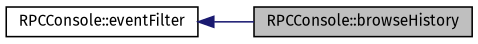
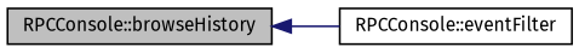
  digraph {
    rankdir=LR
    fontname="Fira Sans"
    node [color=black fontname="Fira Sans" fontsize=10 shape=record style=filled]
    n1 [fillcolor=grey75 fontcolor=black height=0.2 label="RPCConsole::browseHistory" width=0.4]
    n2 [fillcolor=white height=0.2 label="RPCConsole::eventFilter" width=0.4]
-   n2 -> n1 [color=midnightblue dir=back fontname="Fira Sans" fontsize=10 labelfontname=Helvetica labelfontsize=10 style=solid]
+   n1 -> n2 [color=midnightblue dir=back fontname="Fira Sans" fontsize=10 labelfontname=Helvetica labelfontsize=10 style=solid]
  }
